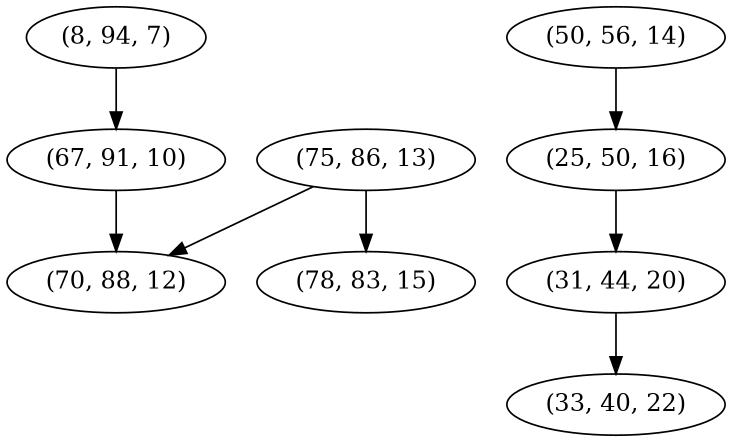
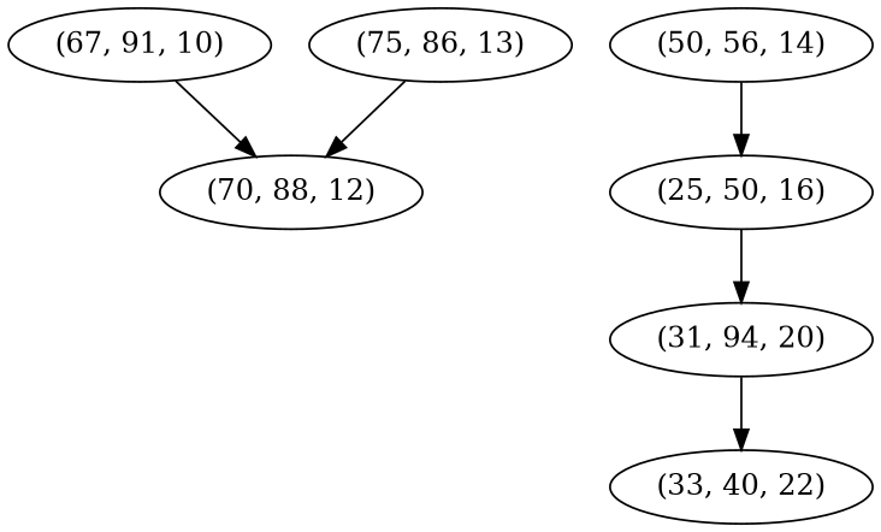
  digraph {
-   "(8, 94, 7)"
    "(67, 91, 10)"
    "(70, 88, 12)"
    n4 [label="(50, 56, 14)"]
    "(25, 50, 16)"
-   "(31, 44, 20)"
+   "(31, 44, 20)" [label="(31, 94, 20)"]
    "(33, 40, 22)"
    "(75, 86, 13)"
-   "(78, 83, 15)"
-   "(8, 94, 7)" -> "(67, 91, 10)"
    "(67, 91, 10)" -> "(70, 88, 12)"
    n4 -> "(25, 50, 16)"
    "(25, 50, 16)" -> "(31, 44, 20)"
    "(31, 44, 20)" -> "(33, 40, 22)"
    "(75, 86, 13)" -> "(70, 88, 12)"
-   "(75, 86, 13)" -> "(78, 83, 15)"
  }
